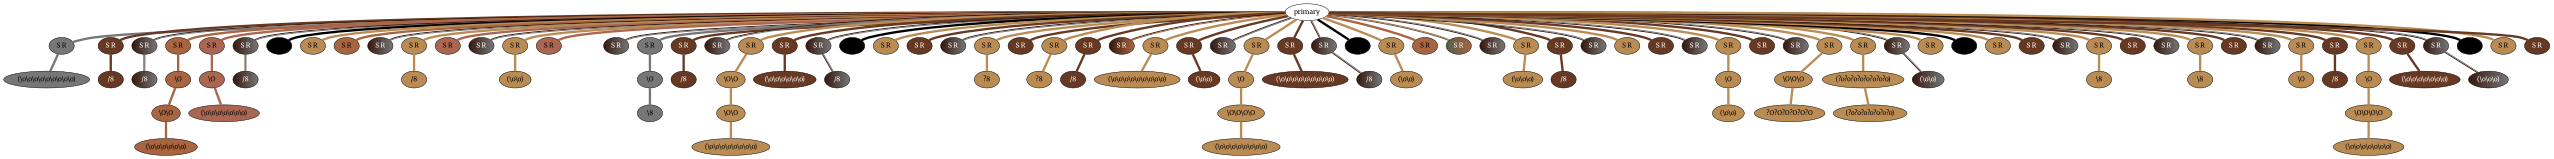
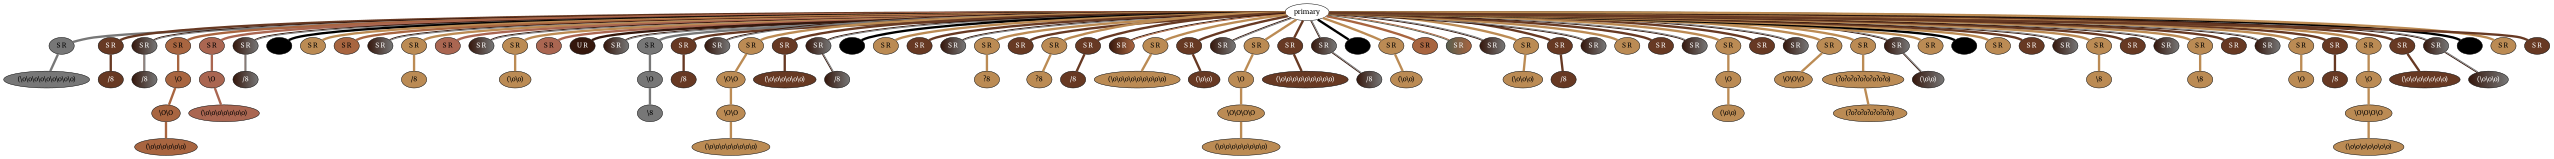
  graph {
    fontname=Merriweather
    rankdir=TB
    node [fillcolor="#BB8B54" fontcolor="#000000" fontname=Merriweather pendant_attach=R pendant_ply=S qtype=pendant_node style=filled]
    edge [color="#BB8B54" fontname=Merriweather penwidth=5 qtype=pendant_link]
    n1 [fillcolor="#777777" label="S R" pendant_colors="#777777" pendant_length=32.0]
    n2 [fillcolor="#777777" knot_position=17.0 knot_spin=Z knot_type=L knot_value=9 label="(\\o\\o\\o\\o\\o\\o\\o\\o\\o)" qtype=knot_node pendant_attach="" pendant_ply=""]
    primary [fillcolor="" fontcolor="" pendant_attach="" pendant_ply="" qtype="" style=""]
    n4 [fillcolor="#673923" fontcolor="#ffffff" label="S R" pendant_colors="#673923" pendant_length=36.0]
    n5 [fillcolor="#35170C:#777777" fontcolor="#ffffff" label="S R" pendant_colors="#35170C:#777777" pendant_length=41.5]
    n6 [fillcolor="#A86540" label="S R" pendant_colors="#A86540" pendant_length=35.0]
    n7 [fillcolor="#AA6651" label="S R" pendant_colors="#AA6651" pendant_length=32.0]
    n8 [fillcolor="#35170C:#777777" fontcolor="#ffffff" label="S R" pendant_colors="#35170C:#777777" pendant_length=42.0]
    n9 [fillcolor="#000000" fontcolor="#ffffff" label=" " pendant_colors="#000000" pendant_attach="" pendant_ply=""]
    n10 [label="S R" pendant_colors="#BB8B54" pendant_length=31.0]
    n11 [fillcolor="#A86540" label="S R" pendant_colors="#A86540" pendant_length=40.0]
    n12 [fillcolor="#35170C:#777777" fontcolor="#ffffff" label="S R" pendant_colors="#35170C:#777777" pendant_length=34.0]
    n13 [label="S R" pendant_colors="#BB8B54" pendant_length=40.0]
    n14 [fillcolor="#AA6651" label="S R" pendant_colors="#AA6651" pendant_length=39.0]
    n15 [fillcolor="#35170C:#777777" fontcolor="#ffffff" label="S R" pendant_colors="#35170C:#777777" pendant_length=32.5]
    n16 [label="S R" pendant_colors="#BB8B54" pendant_length=34.5]
    n17 [fillcolor="#AA6651" label="S R" pendant_colors="#AA6651" pendant_length=37.5]
+   n18 [fillcolor="#35170C" fontcolor="#ffffff" label="U R" pendant_colors="#35170C" pendant_length=0.5 pendant_ply=U]
    n19 [fillcolor="#35170C:#777777" fontcolor="#ffffff" label="S R" pendant_colors="#35170C:#777777" pendant_length=40.5]
    n20 [fillcolor="#777777" label="S R" pendant_colors="#777777" pendant_length=34.5]
    n21 [fillcolor="#673923" fontcolor="#ffffff" label="S R" pendant_colors="#673923" pendant_length=39.0]
    n22 [fillcolor="#35170C:#777777" fontcolor="#ffffff" label="S R" pendant_colors="#35170C:#777777" pendant_length=33.0]
    n23 [label="S R" pendant_colors="#BB8B54" pendant_length=31.5]
    n24 [fillcolor="#673923" fontcolor="#ffffff" label="S R" pendant_colors="#673923" pendant_length=32.0]
    n25 [fillcolor="#35170C:#777777" fontcolor="#ffffff" label="S R" pendant_colors="#35170C:#777777" pendant_length=40.0]
    n26 [fillcolor="#000000" fontcolor="#ffffff" label=" " pendant_colors="#000000" pendant_attach="" pendant_ply=""]
    n27 [label="S R" pendant_colors="#BB8B54" pendant_length=44.0]
    n28 [fillcolor="#673923" fontcolor="#ffffff" label="S R" pendant_colors="#673923" pendant_length=41.0]
    n29 [fillcolor="#35170C:#777777" fontcolor="#ffffff" label="S R" pendant_colors="#35170C:#777777" pendant_length=32.0]
    n30 [label="S R" pendant_colors="#BB8B54" pendant_length=40.0]
    n31 [fillcolor="#673923" fontcolor="#ffffff" label="S R" pendant_colors="#673923" pendant_length=41.0]
    n32 [label="S R" pendant_colors="#BB8B54" pendant_length=40.5]
    n33 [fillcolor="#673923" fontcolor="#ffffff" label="S R" pendant_colors="#673923" pendant_length=40.0]
    n34 [fillcolor="#35170C:#A86540" fontcolor="#ffffff" label="S R" pendant_colors="#35170C:#A86540" pendant_length=44.0]
    n35 [label="S R" pendant_colors="#BB8B54" pendant_length=33.0]
    n36 [fillcolor="#673923" fontcolor="#ffffff" label="S R" pendant_colors="#673923" pendant_length=39.0]
    n37 [fillcolor="#35170C:#777777" fontcolor="#ffffff" label="S R" pendant_colors="#35170C:#777777" pendant_length=40.5]
    n38 [label="S R" pendant_colors="#BB8B54" pendant_length=34.0]
    n39 [fillcolor="#673923" fontcolor="#ffffff" label="S R" pendant_colors="#673923" pendant_length=33.0]
    n40 [fillcolor="#35170C:#777777" fontcolor="#ffffff" label="S R" pendant_colors="#35170C:#777777" pendant_length=40.5]
    n41 [fillcolor="#000000" fontcolor="#ffffff" label=" " pendant_colors="#000000" pendant_attach="" pendant_ply=""]
    n42 [label="S R" pendant_colors="#BB8B54" pendant_length=40.0]
    n43 [fillcolor="#A86540" label="S R" pendant_colors="#A86540" pendant_length=41.0]
    n44 [fillcolor="#575E4E:#A86540" fontcolor="#ffffff" label="S R" pendant_colors="#575E4E:#A86540" pendant_length=54.5]
    n45 [fillcolor="#35170C:#777777" fontcolor="#ffffff" label="S R" pendant_colors="#35170C:#777777" pendant_length=30.5]
    n46 [label="S R" pendant_colors="#BB8B54" pendant_length=39.0]
    n47 [fillcolor="#673923" fontcolor="#ffffff" label="S R" pendant_colors="#673923" pendant_length=40.5]
    n48 [fillcolor="#35170C:#777777" fontcolor="#ffffff" label="S R" pendant_colors="#35170C:#777777" pendant_length=35.0]
    n49 [label="S R" pendant_colors="#BB8B54" pendant_length=40.5]
    n50 [fillcolor="#673923" fontcolor="#ffffff" label="S R" pendant_colors="#673923" pendant_length=40.0]
    n51 [fillcolor="#35170C:#777777" fontcolor="#ffffff" label="S R" pendant_colors="#35170C:#777777" pendant_length=36.5]
    n52 [label="S R" pendant_colors="#BB8B54" pendant_length=39.5]
    n53 [fillcolor="#673923" fontcolor="#ffffff" label="S R" pendant_colors="#673923" pendant_length=43.0]
    n54 [fillcolor="#35170C:#777777" fontcolor="#ffffff" label="S R" pendant_colors="#35170C:#777777" pendant_length=2.5]
    n55 [label="S R" pendant_colors="#BB8B54" pendant_length=29.0]
    n56 [label="S R" pendant_colors="#BB8B54" pendant_length=36.5]
    n57 [fillcolor="#35170C:#777777" fontcolor="#ffffff" label="S R" pendant_colors="#35170C:#777777" pendant_length=40.5]
    n58 [label="S R" pendant_colors="#BB8B54" pendant_length=43.0]
    n59 [fillcolor="#000000" fontcolor="#ffffff" label=" " pendant_colors="#000000" pendant_attach="" pendant_ply=""]
    n60 [label="S R" pendant_colors="#BB8B54" pendant_length=42.5]
    n61 [fillcolor="#673923" fontcolor="#ffffff" label="S R" pendant_colors="#673923" pendant_length=39.0]
    n62 [fillcolor="#35170C:#777777" fontcolor="#ffffff" label="S R" pendant_colors="#35170C:#777777" pendant_length=34.5]
    n63 [label="S R" pendant_colors="#BB8B54" pendant_length=38.0]
    n64 [fillcolor="#673923" fontcolor="#ffffff" label="S R" pendant_colors="#673923" pendant_length=39.5]
    n65 [fillcolor="#35170C:#777777" fontcolor="#ffffff" label="S R" pendant_colors="#35170C:#777777" pendant_length=42.5]
    n66 [label="S R" pendant_colors="#BB8B54" pendant_length=34.5]
    n67 [fillcolor="#673923" fontcolor="#ffffff" label="S R" pendant_colors="#673923" pendant_length=32.5]
    n68 [fillcolor="#35170C:#777777" fontcolor="#ffffff" label="S R" pendant_colors="#35170C:#777777" pendant_length=34.0]
    n69 [label="S R" pendant_colors="#BB8B54" pendant_length=31.5]
    n70 [fillcolor="#673923" fontcolor="#ffffff" label="S R" pendant_colors="#673923" pendant_length=39.5]
    n71 [label="S R" pendant_colors="#BB8B54" pendant_length=37.5]
    n72 [fillcolor="#673923" fontcolor="#ffffff" label="S R" pendant_colors="#673923" pendant_length=32.0]
    n73 [fillcolor="#35170C:#777777" fontcolor="#ffffff" label="S R" pendant_colors="#35170C:#777777" pendant_length=38.5]
    n74 [fillcolor="#000000" fontcolor="#ffffff" label=" " pendant_colors="#000000" pendant_attach="" pendant_ply=""]
    n75 [label="S R" pendant_colors="#BB8B54" pendant_length=36.5]
    n76 [fillcolor="#673923" fontcolor="#ffffff" label="S R" pendant_colors="#673923" pendant_length=40.0]
    n77 [fillcolor="#673923" fontcolor="#ffffff" knot_position=18.0 knot_spin=S knot_type=E knot_value=1 label="/8" qtype=knot_node pendant_attach="" pendant_ply=""]
    n78 [fillcolor="#35170C:#777777" fontcolor="#ffffff" knot_position=17.0 knot_spin=S knot_type=E knot_value=1 label="/8" qtype=knot_node pendant_attach="" pendant_ply=""]
    n79 [fillcolor="#A86540" knot_position=4.5 knot_spin=Z knot_type=S knot_value=1 label="\\O" qtype=knot_node pendant_attach="" pendant_ply=""]
    n80 [fillcolor="#AA6651" knot_position=8.0 knot_spin=Z knot_type=S knot_value=1 label="\\O" qtype=knot_node pendant_attach="" pendant_ply=""]
    n81 [fillcolor="#35170C:#777777" fontcolor="#ffffff" knot_position=19.5 knot_spin=S knot_type=E knot_value=1 label="/8" qtype=knot_node pendant_attach="" pendant_ply=""]
    n82 [knot_position=19.0 knot_spin=S knot_type=E knot_value=1 label="/8" qtype=knot_node pendant_attach="" pendant_ply=""]
    n83 [knot_position=19.0 knot_spin=Z knot_type=L knot_value=2 label="(\\o\\o)" qtype=knot_node pendant_attach="" pendant_ply=""]
    n84 [fillcolor="#777777" knot_position=7.0 knot_spin=Z knot_type=S knot_value=1 label="\\O" qtype=knot_node pendant_attach="" pendant_ply=""]
    n85 [fillcolor="#673923" fontcolor="#ffffff" knot_position=19.0 knot_spin=S knot_type=E knot_value=1 label="/8" qtype=knot_node pendant_attach="" pendant_ply=""]
    n86 [knot_position=3.0 knot_spin=Z knot_type=S knot_value=2 label="\\O\\O" qtype=knot_node pendant_attach="" pendant_ply=""]
    n87 [fillcolor="#673923" fontcolor="#ffffff" knot_position=19.5 knot_spin=Z knot_type=L knot_value=6 label="(\\o\\o\\o\\o\\o\\o)" qtype=knot_node pendant_attach="" pendant_ply=""]
    n88 [fillcolor="#35170C:#777777" fontcolor="#ffffff" knot_position=20.5 knot_spin=S knot_type=E knot_value=1 label="/8" qtype=knot_node pendant_attach="" pendant_ply=""]
    n89 [knot_position=19.5 knot_spin=U knot_type=E knot_value=1 label="?8" qtype=knot_node pendant_attach="" pendant_ply=""]
    n90 [knot_position=21.0 knot_spin=U knot_type=E knot_value=1 label="?8" qtype=knot_node pendant_attach="" pendant_ply=""]
    n91 [fillcolor="#673923" fontcolor="#ffffff" knot_position=21.5 knot_spin=S knot_type=E knot_value=1 label="/8" qtype=knot_node pendant_attach="" pendant_ply=""]
    n92 [knot_position=18.5 knot_spin=Z knot_type=L knot_value=9 label="(\\o\\o\\o\\o\\o\\o\\o\\o\\o)" qtype=knot_node pendant_attach="" pendant_ply=""]
    n93 [fillcolor="#673923" fontcolor="#ffffff" knot_position=18.5 knot_spin=Z knot_type=L knot_value=2 label="(\\o\\o)" qtype=knot_node pendant_attach="" pendant_ply=""]
    n94 [knot_position=3.5 knot_spin=Z knot_type=S knot_value=1 label="\\O" qtype=knot_node pendant_attach="" pendant_ply=""]
    n95 [fillcolor="#673923" fontcolor="#ffffff" knot_position=18.0 knot_spin=Z knot_type=L knot_value=9 label="(\\o\\o\\o\\o\\o\\o\\o\\o\\o)" qtype=knot_node pendant_attach="" pendant_ply=""]
    n96 [fillcolor="#35170C:#777777" fontcolor="#ffffff" knot_position=20.5 knot_spin=S knot_type=E knot_value=1 label="/8" qtype=knot_node pendant_attach="" pendant_ply=""]
    n97 [knot_position=19.5 knot_spin=Z knot_type=L knot_value=2 label="(\\o\\o)" qtype=knot_node pendant_attach="" pendant_ply=""]
    n98 [knot_position=19.0 knot_spin=Z knot_type=L knot_value=3 label="(\\o\\o\\o)" qtype=knot_node pendant_attach="" pendant_ply=""]
    n99 [fillcolor="#673923" fontcolor="#ffffff" knot_position=19.5 knot_spin=S knot_type=E knot_value=1 label="/8" qtype=knot_node pendant_attach="" pendant_ply=""]
    n100 [knot_position=9.0 knot_spin=Z knot_type=S knot_value=1 label="\\O" qtype=knot_node pendant_attach="" pendant_ply=""]
    n101 [knot_position=2.5 knot_spin=Z knot_type=S knot_value=3 label="\\O\\O\\O" qtype=knot_node pendant_attach="" pendant_ply=""]
    n102 [knot_position=17.5 knot_spin=ZS knot_type=L knot_value=8 label="(?o?o?o?o?o?o?o?o)" qtype=knot_node pendant_attach="" pendant_ply=""]
    n103 [fillcolor="#35170C:#777777" fontcolor="#ffffff" knot_position=18.5 knot_spin=Z knot_type=L knot_value=2 label="(\\o\\o)" qtype=knot_node pendant_attach="" pendant_ply=""]
    n104 [knot_position=18.5 knot_spin=Z knot_type=E knot_value=1 label="\\8" qtype=knot_node pendant_attach="" pendant_ply=""]
    n105 [knot_position=19.0 knot_spin=Z knot_type=E knot_value=1 label="\\8" qtype=knot_node pendant_attach="" pendant_ply=""]
    n106 [knot_position=8.0 knot_spin=Z knot_type=S knot_value=1 label="\\O" qtype=knot_node pendant_attach="" pendant_ply=""]
    n107 [fillcolor="#673923" fontcolor="#ffffff" knot_position=18.5 knot_spin=S knot_type=E knot_value=1 label="/8" qtype=knot_node pendant_attach="" pendant_ply=""]
    n108 [knot_position=3.5 knot_spin=Z knot_type=S knot_value=1 label="\\O" qtype=knot_node pendant_attach="" pendant_ply=""]
    n109 [fillcolor="#673923" fontcolor="#ffffff" knot_position=19.5 knot_spin=Z knot_type=L knot_value=7 label="(\\o\\o\\o\\o\\o\\o\\o)" qtype=knot_node pendant_attach="" pendant_ply=""]
    n110 [fillcolor="#35170C:#777777" fontcolor="#ffffff" knot_position=20.5 knot_spin=Z knot_type=L knot_value=3 label="(\\o\\o\\o)" qtype=knot_node pendant_attach="" pendant_ply=""]
    n111 [fillcolor="#A86540" knot_position=10.5 knot_spin=Z knot_type=S knot_value=2 label="\\O\\O" qtype=knot_node pendant_attach="" pendant_ply=""]
    n112 [fillcolor="#A86540" knot_position=17.5 knot_spin=Z knot_type=L knot_value=6 label="(\\o\\o\\o\\o\\o\\o)" qtype=knot_node pendant_attach="" pendant_ply=""]
    n113 [fillcolor="#AA6651" knot_position=19.0 knot_spin=Z knot_type=L knot_value=7 label="(\\o\\o\\o\\o\\o\\o\\o)" qtype=knot_node pendant_attach="" pendant_ply=""]
    n114 [fillcolor="#777777" knot_position=18.5 knot_spin=Z knot_type=E knot_value=1 label="\\8" qtype=knot_node pendant_attach="" pendant_ply=""]
    n115 [knot_position=8.0 knot_spin=Z knot_type=S knot_value=2 label="\\O\\O" qtype=knot_node pendant_attach="" pendant_ply=""]
    n116 [knot_position=19.0 knot_spin=Z knot_type=L knot_value=8 label="(\\o\\o\\o\\o\\o\\o\\o\\o)" qtype=knot_node pendant_attach="" pendant_ply=""]
    n117 [knot_position=8.0 knot_spin=Z knot_type=S knot_value=4 label="\\O\\O\\O\\O" qtype=knot_node pendant_attach="" pendant_ply=""]
    n118 [knot_position=18.5 knot_spin=Z knot_type=L knot_value=8 label="(\\o\\o\\o\\o\\o\\o\\o\\o)" qtype=knot_node pendant_attach="" pendant_ply=""]
    n119 [knot_position=18.0 knot_spin=Z knot_type=L knot_value=2 label="(\\o\\o)" qtype=knot_node pendant_attach="" pendant_ply=""]
-   n120 [knot_position=6.5 knot_spin=ZZZZZS knot_type=S knot_value=6 label="?O?O?O?O?O?O" qtype=knot_node pendant_attach="" pendant_ply=""]
    n121 [knot_position=16.5 knot_spin=ZS knot_type=L knot_value=7 label="(?o?o?o?o?o?o?o)" qtype=knot_node pendant_attach="" pendant_ply=""]
    n122 [knot_position=9.0 knot_spin=Z knot_type=S knot_value=4 label="\\O\\O\\O\\O" qtype=knot_node pendant_attach="" pendant_ply=""]
    n123 [knot_position=20.5 knot_spin=Z knot_type=L knot_value=7 label="(\\o\\o\\o\\o\\o\\o\\o)" qtype=knot_node pendant_attach="" pendant_ply=""]
    n1 -- n2 [color="#777777" qtype=knot_link]
    primary -- n1 [color="#777777"]
    primary -- n4 [color="#673923"]
    primary -- n5 [color="#35170C:#777777" penwidth=2]
    primary -- n6 [color="#A86540"]
    primary -- n7 [color="#AA6651"]
    primary -- n8 [color="#35170C:#777777" penwidth=2]
    primary -- n9 [color="#000000"]
    primary -- n10
    primary -- n11 [color="#A86540"]
    primary -- n12 [color="#35170C:#777777" penwidth=2]
    primary -- n13
    primary -- n14 [color="#AA6651"]
    primary -- n15 [color="#35170C:#777777" penwidth=2]
    primary -- n16
    primary -- n17 [color="#AA6651"]
+   primary -- n18 [color="#35170C"]
    primary -- n19 [color="#35170C:#777777" penwidth=2]
    primary -- n20 [color="#777777"]
    primary -- n21 [color="#673923"]
    primary -- n22 [color="#35170C:#777777" penwidth=2]
    primary -- n23
    primary -- n24 [color="#673923"]
    primary -- n25 [color="#35170C:#777777" penwidth=2]
    primary -- n26 [color="#000000"]
    primary -- n27
    primary -- n28 [color="#673923"]
    primary -- n29 [color="#35170C:#777777" penwidth=2]
    primary -- n30
    primary -- n31 [color="#673923"]
    primary -- n32
    primary -- n33 [color="#673923"]
    primary -- n34 [color="#35170C:#A86540" penwidth=2]
    primary -- n35
    primary -- n36 [color="#673923"]
    primary -- n37 [color="#35170C:#777777" penwidth=2]
    primary -- n38
    primary -- n39 [color="#673923"]
    primary -- n40 [color="#35170C:#777777" penwidth=2]
    primary -- n41 [color="#000000"]
    primary -- n42
    primary -- n43 [color="#A86540"]
    primary -- n44 [color="#575E4E:#A86540" penwidth=2]
    primary -- n45 [color="#35170C:#777777" penwidth=2]
    primary -- n46
    primary -- n47 [color="#673923"]
    primary -- n48 [color="#35170C:#777777" penwidth=2]
    primary -- n49
    primary -- n50 [color="#673923"]
    primary -- n51 [color="#35170C:#777777" penwidth=2]
    primary -- n52
    primary -- n53 [color="#673923"]
    primary -- n54 [color="#35170C:#777777" penwidth=2]
    primary -- n55
    primary -- n56
    primary -- n57 [color="#35170C:#777777" penwidth=2]
    primary -- n58
    primary -- n59 [color="#000000"]
    primary -- n60
    primary -- n61 [color="#673923"]
    primary -- n62 [color="#35170C:#777777" penwidth=2]
    primary -- n63
    primary -- n64 [color="#673923"]
    primary -- n65 [color="#35170C:#777777" penwidth=2]
    primary -- n66
    primary -- n67 [color="#673923"]
    primary -- n68 [color="#35170C:#777777" penwidth=2]
    primary -- n69
    primary -- n70 [color="#673923"]
    primary -- n71
    primary -- n72 [color="#673923"]
    primary -- n73 [color="#35170C:#777777" penwidth=2]
    primary -- n74 [color="#000000"]
    primary -- n75
    primary -- n76 [color="#673923"]
    n4 -- n77 [color="#673923" qtype=knot_link]
    n5 -- n78 [color="#35170C:#777777" penwidth=2 qtype=knot_link]
    n6 -- n79 [color="#A86540" qtype=knot_link]
    n7 -- n80 [color="#AA6651" qtype=knot_link]
    n8 -- n81 [color="#35170C:#777777" penwidth=2 qtype=knot_link]
    n13 -- n82 [qtype=knot_link]
    n16 -- n83 [qtype=knot_link]
    n20 -- n84 [color="#777777" qtype=knot_link]
    n21 -- n85 [color="#673923" qtype=knot_link]
    n23 -- n86 [qtype=knot_link]
    n24 -- n87 [color="#673923" qtype=knot_link]
    n25 -- n88 [color="#35170C:#777777" penwidth=2 qtype=knot_link]
    n30 -- n89 [qtype=knot_link]
    n32 -- n90 [qtype=knot_link]
    n33 -- n91 [color="#673923" qtype=knot_link]
    n35 -- n92 [qtype=knot_link]
    n36 -- n93 [color="#673923" qtype=knot_link]
    n38 -- n94 [qtype=knot_link]
    n39 -- n95 [color="#673923" qtype=knot_link]
    n40 -- n96 [color="#35170C:#777777" penwidth=2 qtype=knot_link]
    n42 -- n97 [qtype=knot_link]
    n46 -- n98 [qtype=knot_link]
    n47 -- n99 [color="#673923" qtype=knot_link]
    n52 -- n100 [qtype=knot_link]
    n55 -- n101 [qtype=knot_link]
    n56 -- n102 [qtype=knot_link]
    n57 -- n103 [color="#35170C:#777777" penwidth=2 qtype=knot_link]
    n63 -- n104 [qtype=knot_link]
    n66 -- n105 [qtype=knot_link]
    n69 -- n106 [qtype=knot_link]
    n70 -- n107 [color="#673923" qtype=knot_link]
    n71 -- n108 [qtype=knot_link]
    n72 -- n109 [color="#673923" qtype=knot_link]
    n73 -- n110 [color="#35170C:#777777" penwidth=2 qtype=knot_link]
    n79 -- n111 [color="#A86540" qtype=knot_link]
    n80 -- n113 [color="#AA6651" qtype=knot_link]
    n84 -- n114 [color="#777777" qtype=knot_link]
    n86 -- n115 [qtype=knot_link]
    n94 -- n117 [qtype=knot_link]
    n100 -- n119 [qtype=knot_link]
-   n101 -- n120 [qtype=knot_link]
    n102 -- n121 [qtype=knot_link]
    n108 -- n122 [qtype=knot_link]
    n111 -- n112 [color="#A86540" qtype=knot_link]
    n115 -- n116 [qtype=knot_link]
    n117 -- n118 [qtype=knot_link]
    n122 -- n123 [qtype=knot_link]
  }
